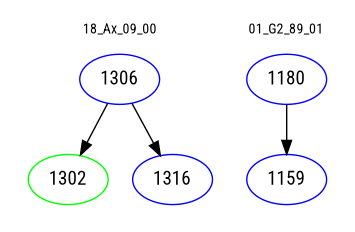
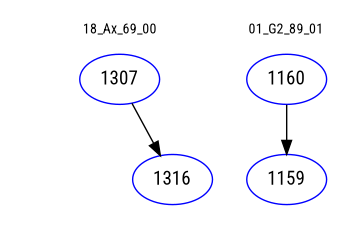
  digraph {
    fontname="Roboto Condensed"
    node [color=blue fontname="Roboto Condensed"]
    edge [color=black fontname="Roboto Condensed"]
-   n1 [label=1306]
-   n2 [color=green label=1302]
+   n1 [label=1307]
    n3 [label=1316]
-   n4 [label=1180]
+   n4 [label=1160]
    n5 [label=1159]
    subgraph cluster_1 {
      color=white
      fontsize=10
-     label="18_Ax_09_00"
+     label="18_Ax_69_00"
      n1
-     n2
      n3
    }
    subgraph cluster_2 {
      color=white
      fontsize=10
      label="01_G2_89_01"
      n4
      n5
    }
-   n1 -> n2
    n1 -> n3
    n4 -> n5
  }
